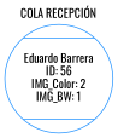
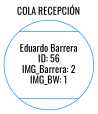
  digraph {
    label="COLA RECEPCIÓN"
    labelloc=t
    rankdir=LR
    fontname=Oswald
-   n1 [color=dodgerblue1 height=1.5 label="Eduardo Barrera\nID: 56\nIMG_Color: 2\nIMG_BW: 1" shape=Mcircle width=1.5 fontname=Oswald]
+   n1 [color=dodgerblue1 height=1.5 label="Eduardo Barrera\nID: 56\nIMG_Barrera: 2\nIMG_BW: 1" shape=Mcircle width=1.5 fontname=Oswald]
    subgraph sub_1 {
      rank=same
    }
  }
